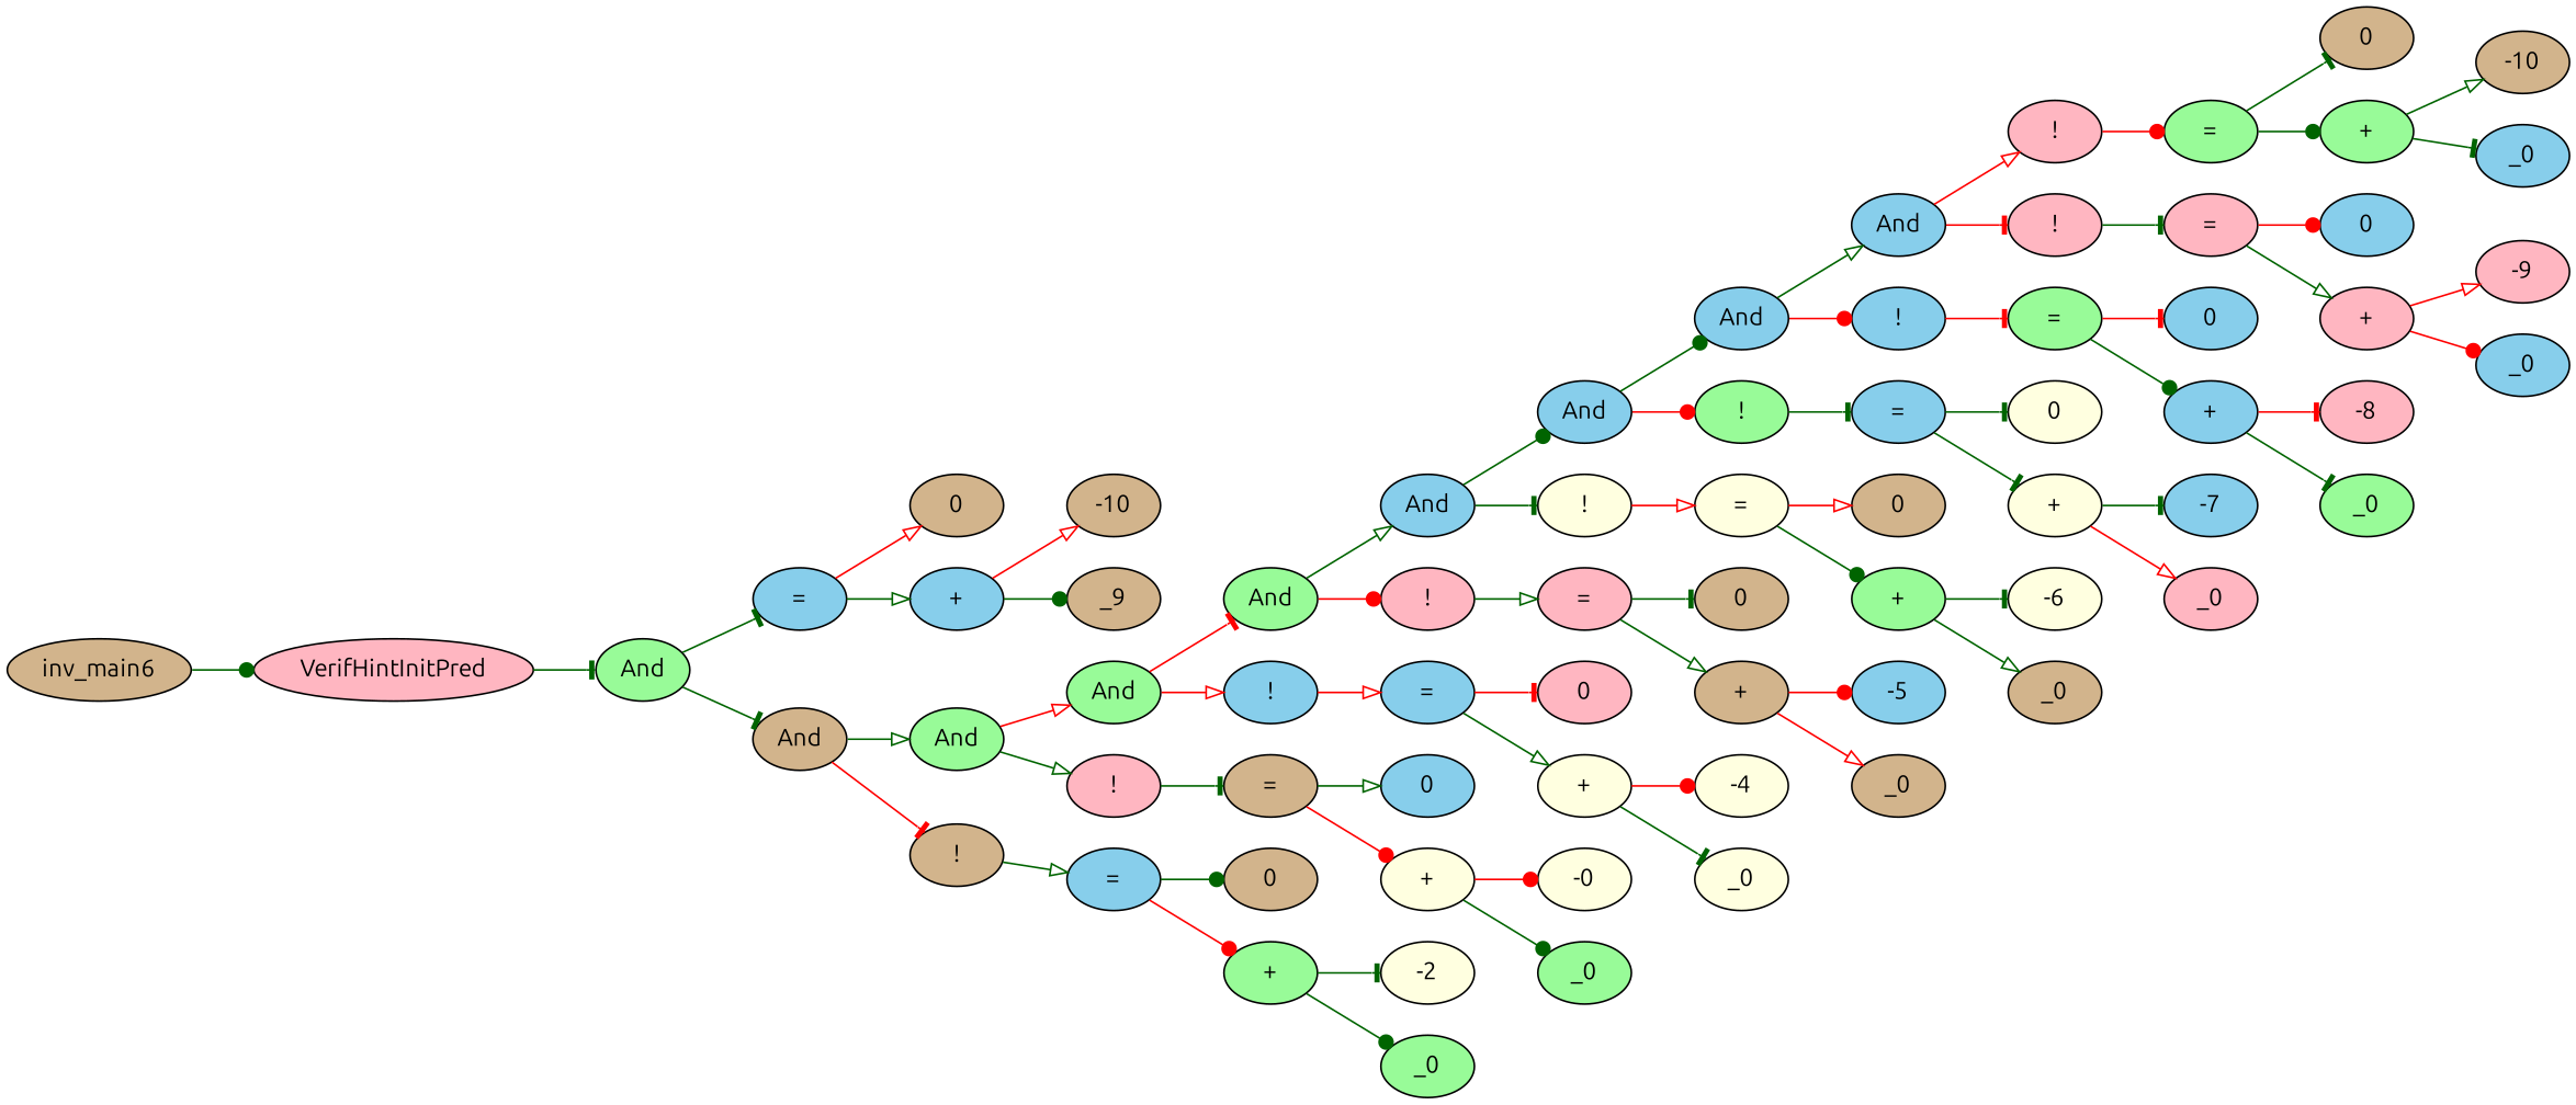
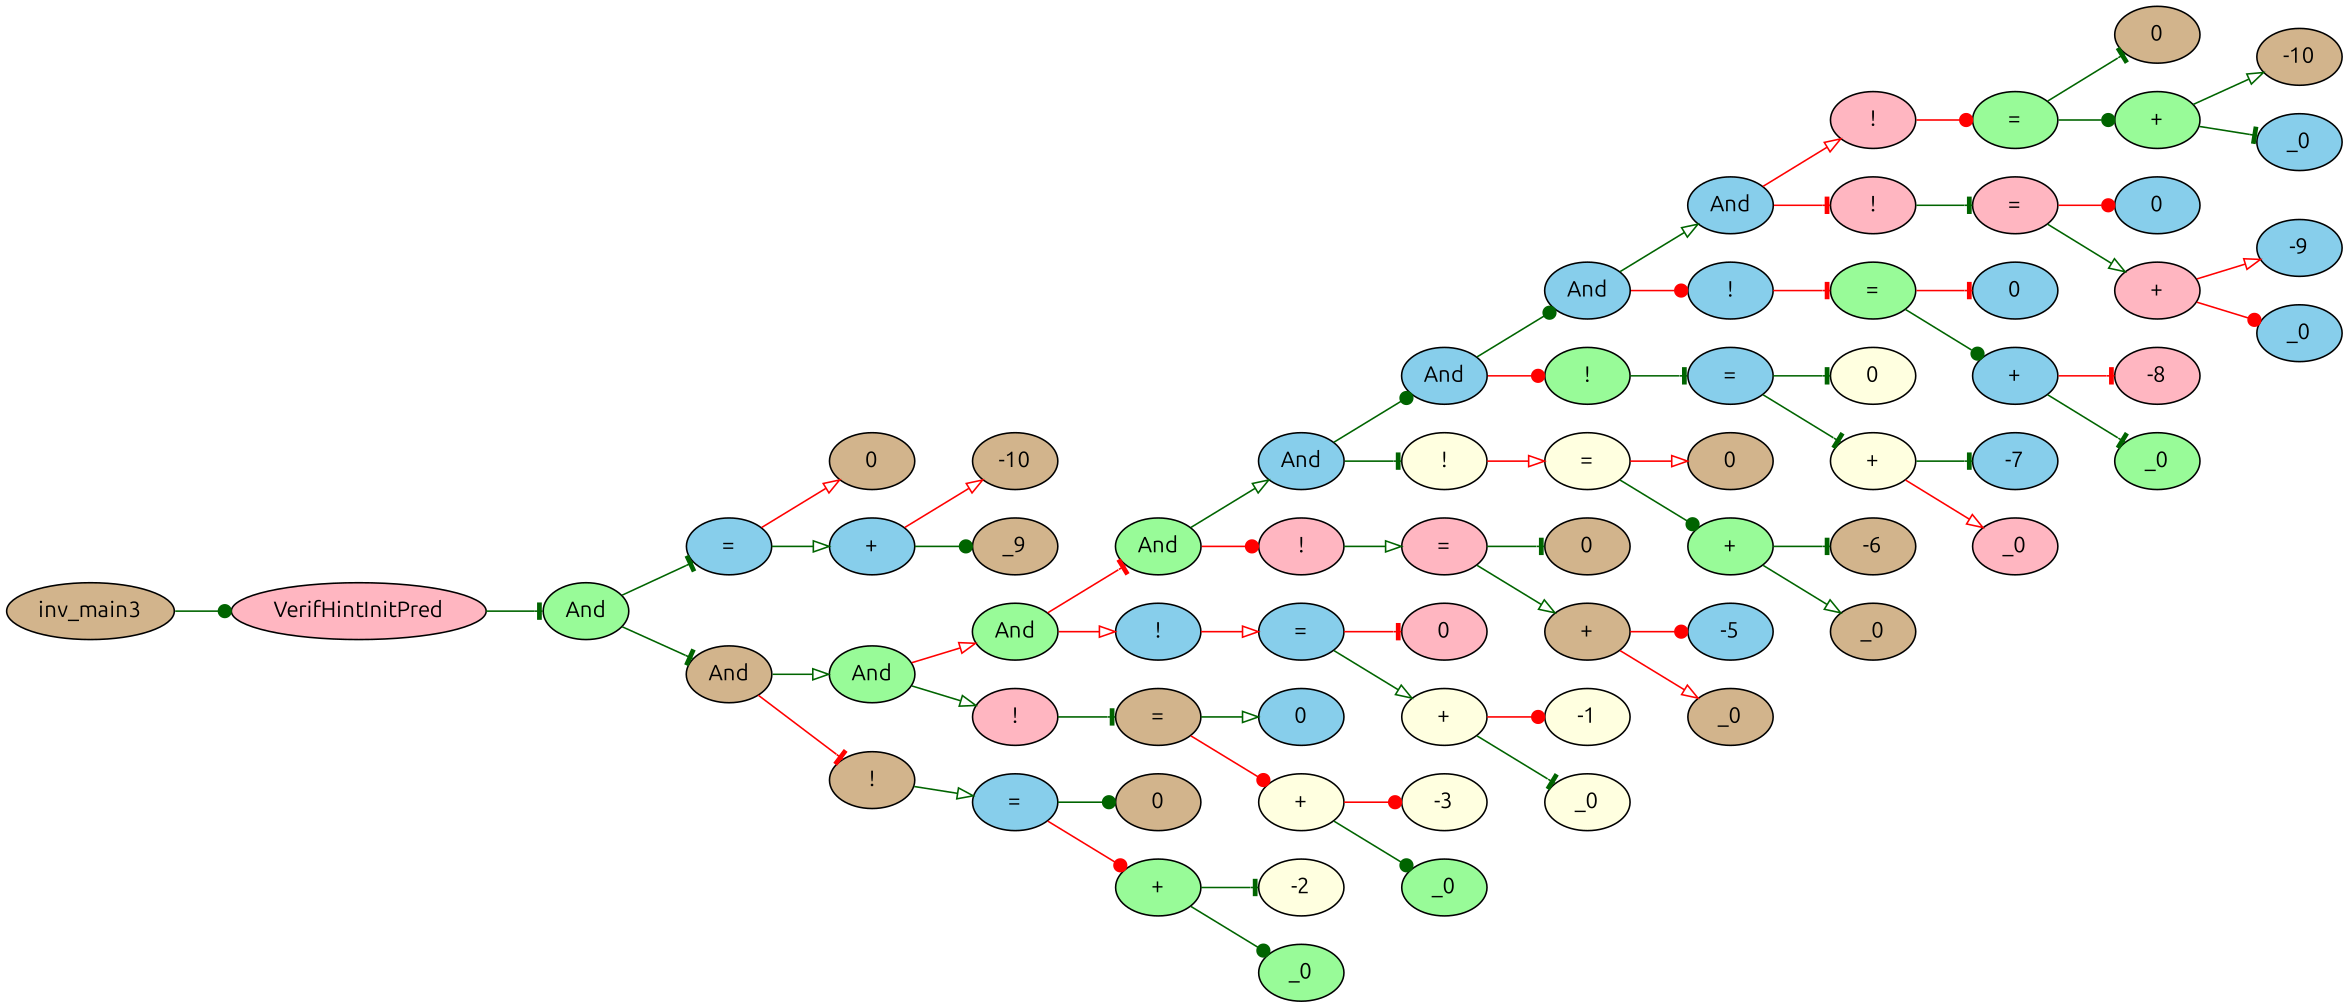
  digraph {
    fontname=Ubuntu
    rankdir=LR
    node [fillcolor=skyblue fontname=Ubuntu style=filled]
    edge [arrowhead=tee color=darkgreen fontname=Ubuntu]
-   n1 [fillcolor=tan label=inv_main6]
+   n1 [fillcolor=tan label=inv_main3]
    n2 [fillcolor=lightpink label=VerifHintInitPred]
    n3 [fillcolor=palegreen label=And]
    n4 [label="="]
    n5 [fillcolor=tan label=And]
    n6 [fillcolor=tan label=0]
    n7 [label="+"]
    n8 [fillcolor=palegreen label=And]
    n9 [fillcolor=tan label="!"]
    n10 [fillcolor=tan label=-10]
    n11 [fillcolor=tan label=_9]
    n12 [fillcolor=palegreen label=And]
    n13 [fillcolor=lightpink label="!"]
    n14 [label="="]
    n15 [fillcolor=palegreen label=And]
    n16 [label="!"]
    n17 [fillcolor=tan label="="]
    n18 [label=And]
    n19 [fillcolor=lightpink label="!"]
    n20 [label="="]
    n21 [label=And]
    n22 [fillcolor=lightyellow label="!"]
    n23 [fillcolor=lightpink label="="]
    n24 [label=And]
    n25 [fillcolor=palegreen label="!"]
    n26 [fillcolor=lightyellow label="="]
    n27 [label=And]
    n28 [label="!"]
    n29 [label="="]
    n30 [fillcolor=lightpink label="!"]
    n31 [fillcolor=lightpink label="!"]
    n32 [fillcolor=palegreen label="="]
    n33 [fillcolor=palegreen label="="]
    n34 [fillcolor=lightpink label="="]
    n35 [fillcolor=tan label=0]
    n36 [fillcolor=palegreen label="+"]
    n37 [fillcolor=tan label=-10]
    n38 [label=_0]
    n39 [label=0]
    n40 [fillcolor=lightpink label="+"]
-   n41 [fillcolor=lightpink label=-9]
+   n41 [label=-9]
    n42 [label=_0]
    n43 [label=0]
    n44 [label="+"]
    n45 [fillcolor=lightpink label=-8]
    n46 [fillcolor=palegreen label=_0]
    n47 [fillcolor=lightyellow label=0]
    n48 [fillcolor=lightyellow label="+"]
    n49 [label=-7]
    n50 [fillcolor=lightpink label=_0]
    n51 [fillcolor=tan label=0]
    n52 [fillcolor=palegreen label="+"]
-   n53 [fillcolor=lightyellow label=-6]
+   n53 [fillcolor=tan label=-6]
    n54 [fillcolor=tan label=_0]
    n55 [fillcolor=tan label=0]
    n56 [fillcolor=tan label="+"]
    n57 [label=-5]
    n58 [fillcolor=tan label=_0]
    n59 [fillcolor=lightpink label=0]
    n60 [fillcolor=lightyellow label="+"]
-   n61 [fillcolor=lightyellow label=-4]
+   n61 [fillcolor=lightyellow label=-1]
    n62 [fillcolor=lightyellow label=_0]
    n63 [label=0]
    n64 [fillcolor=lightyellow label="+"]
-   n65 [fillcolor=lightyellow label=-0]
+   n65 [fillcolor=lightyellow label=-3]
    n66 [fillcolor=palegreen label=_0]
    n67 [fillcolor=tan label=0]
    n68 [fillcolor=palegreen label="+"]
    n69 [fillcolor=lightyellow label=-2]
    n70 [fillcolor=palegreen label=_0]
    n1 -> n2 [arrowhead=dot]
    n2 -> n3
    n3 -> n4
    n3 -> n5
    n4 -> n6 [arrowhead=onormal color=red]
    n4 -> n7 [arrowhead=onormal]
    n5 -> n8 [arrowhead=onormal]
    n5 -> n9 [color=red]
    n7 -> n10 [arrowhead=onormal color=red]
    n7 -> n11 [arrowhead=dot]
    n8 -> n12 [arrowhead=onormal color=red]
    n8 -> n13 [arrowhead=onormal]
    n9 -> n14 [arrowhead=onormal]
    n12 -> n15 [color=red]
    n12 -> n16 [arrowhead=onormal color=red]
    n13 -> n17
    n14 -> n67 [arrowhead=dot]
    n14 -> n68 [arrowhead=dot color=red]
    n15 -> n18 [arrowhead=onormal]
    n15 -> n19 [arrowhead=dot color=red]
    n16 -> n20 [arrowhead=onormal color=red]
    n17 -> n63 [arrowhead=onormal]
    n17 -> n64 [arrowhead=dot color=red]
    n18 -> n21 [arrowhead=dot]
    n18 -> n22
    n19 -> n23 [arrowhead=onormal]
    n20 -> n59 [color=red]
    n20 -> n60 [arrowhead=onormal]
    n21 -> n24 [arrowhead=dot]
    n21 -> n25 [arrowhead=dot color=red]
    n22 -> n26 [arrowhead=onormal color=red]
    n23 -> n55
    n23 -> n56 [arrowhead=onormal]
    n24 -> n27 [arrowhead=onormal]
    n24 -> n28 [arrowhead=dot color=red]
    n25 -> n29
    n26 -> n51 [arrowhead=onormal color=red]
    n26 -> n52 [arrowhead=dot]
    n27 -> n30 [arrowhead=onormal color=red]
    n27 -> n31 [color=red]
    n28 -> n32 [color=red]
    n29 -> n47
    n29 -> n48
    n30 -> n33 [arrowhead=dot color=red]
    n31 -> n34
    n32 -> n43 [color=red]
    n32 -> n44 [arrowhead=dot]
    n33 -> n35
    n33 -> n36 [arrowhead=dot]
    n34 -> n39 [arrowhead=dot color=red]
    n34 -> n40 [arrowhead=onormal]
    n36 -> n37 [arrowhead=onormal]
    n36 -> n38
    n40 -> n41 [arrowhead=onormal color=red]
    n40 -> n42 [arrowhead=dot color=red]
    n44 -> n45 [color=red]
    n44 -> n46
    n48 -> n49
    n48 -> n50 [arrowhead=onormal color=red]
    n52 -> n53
    n52 -> n54 [arrowhead=onormal]
    n56 -> n57 [arrowhead=dot color=red]
    n56 -> n58 [arrowhead=onormal color=red]
    n60 -> n61 [arrowhead=dot color=red]
    n60 -> n62
    n64 -> n65 [arrowhead=dot color=red]
    n64 -> n66 [arrowhead=dot]
    n68 -> n69
    n68 -> n70 [arrowhead=dot]
  }
